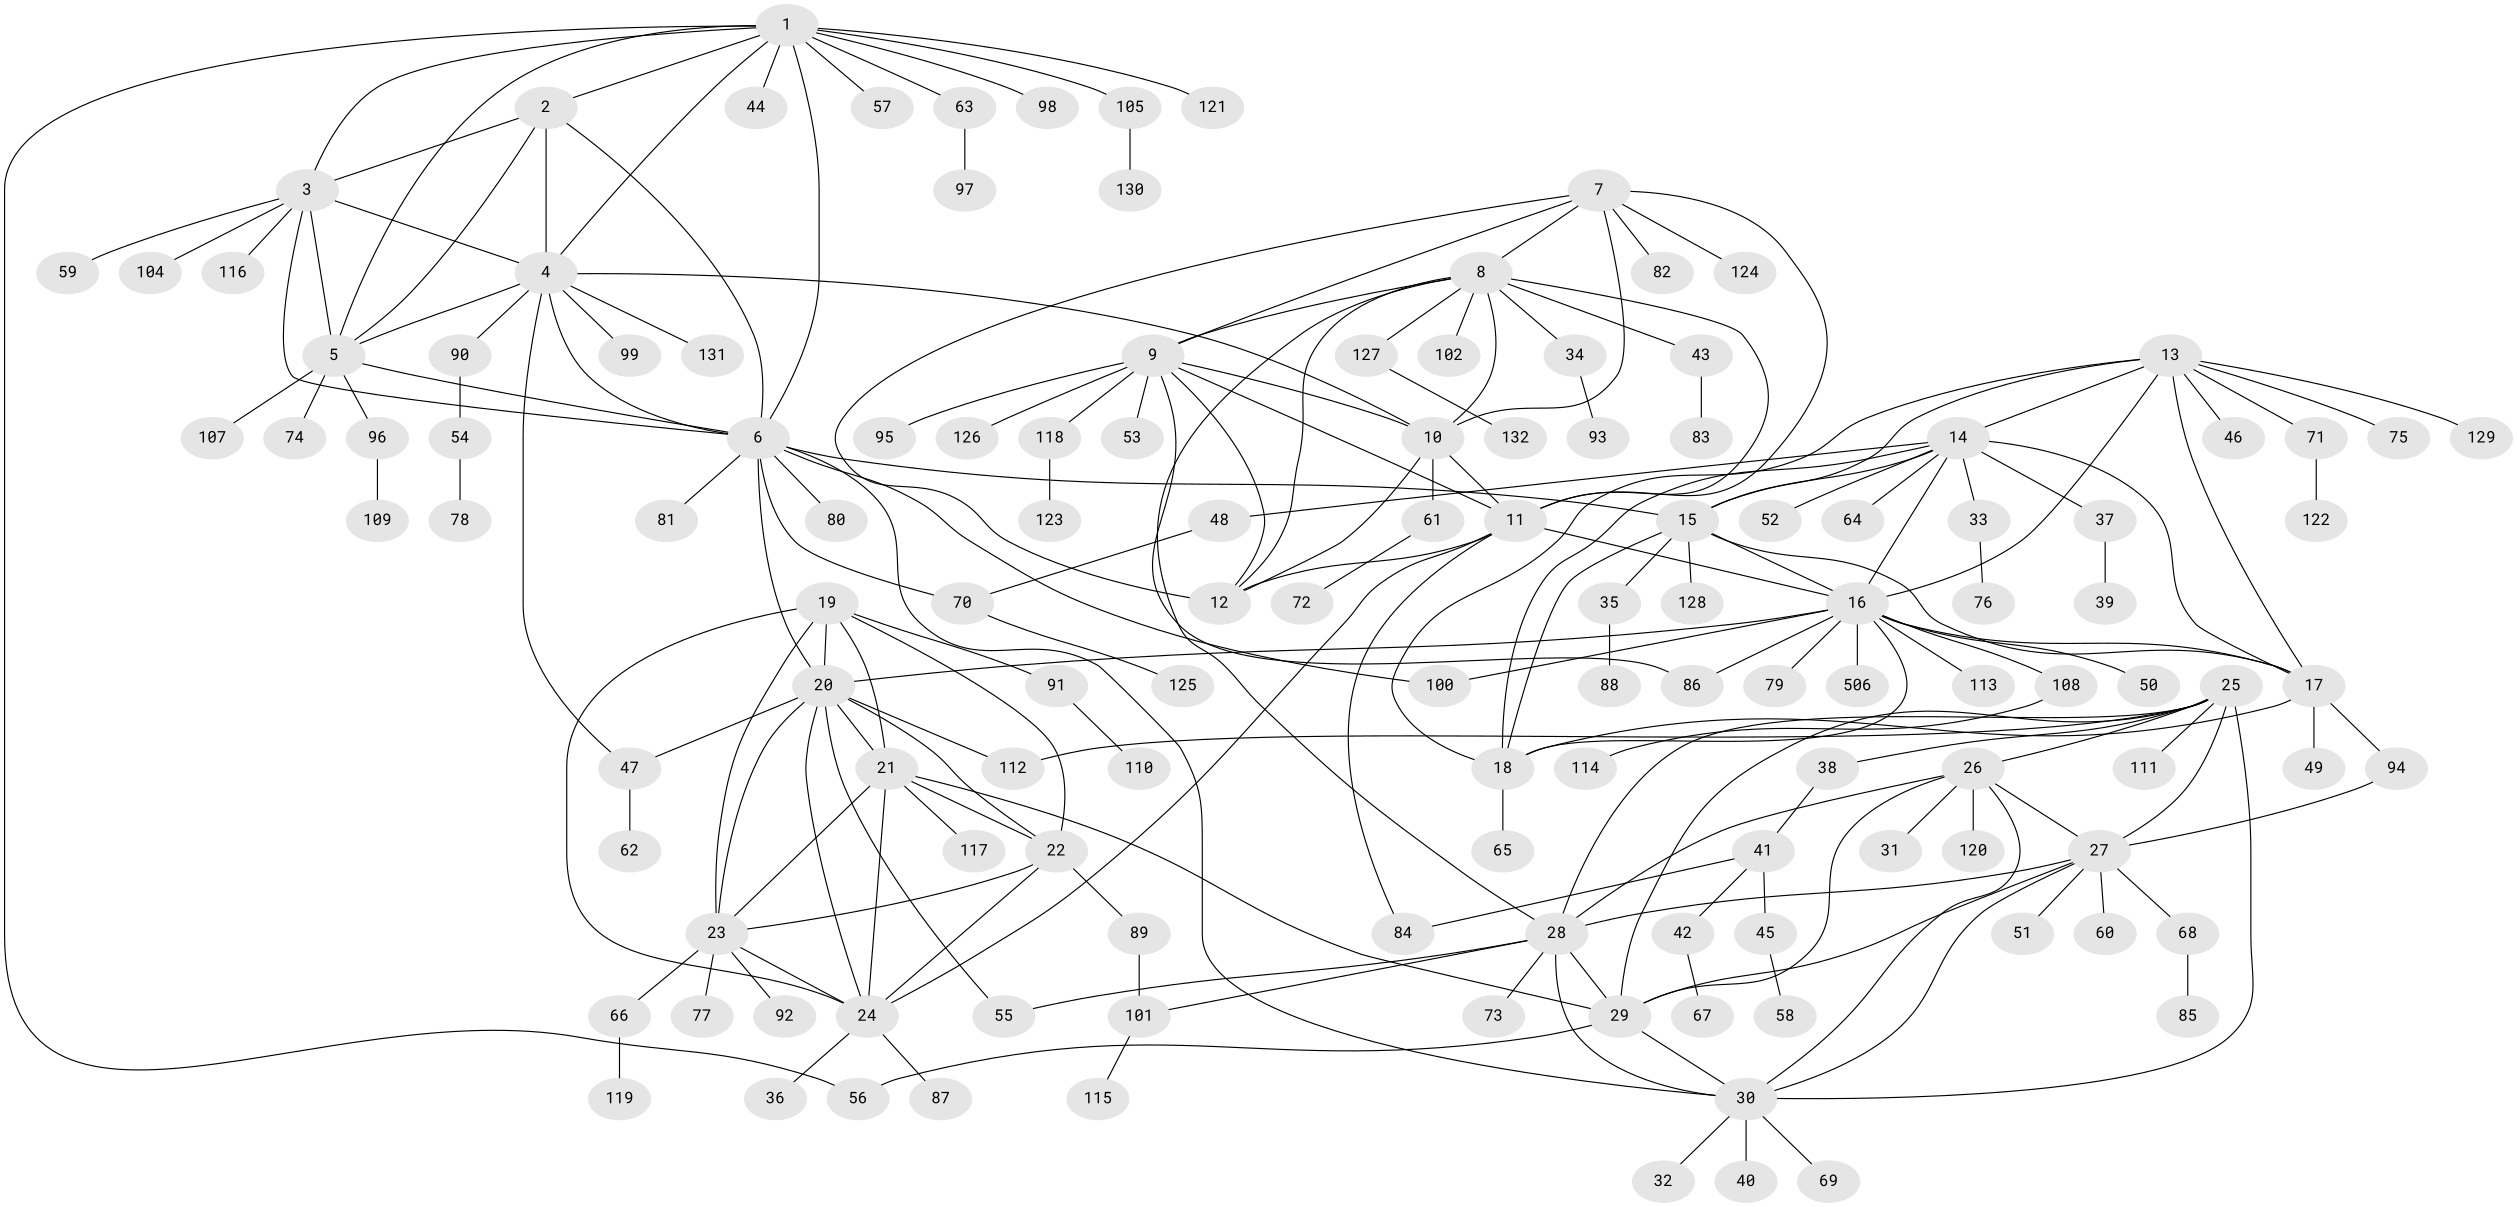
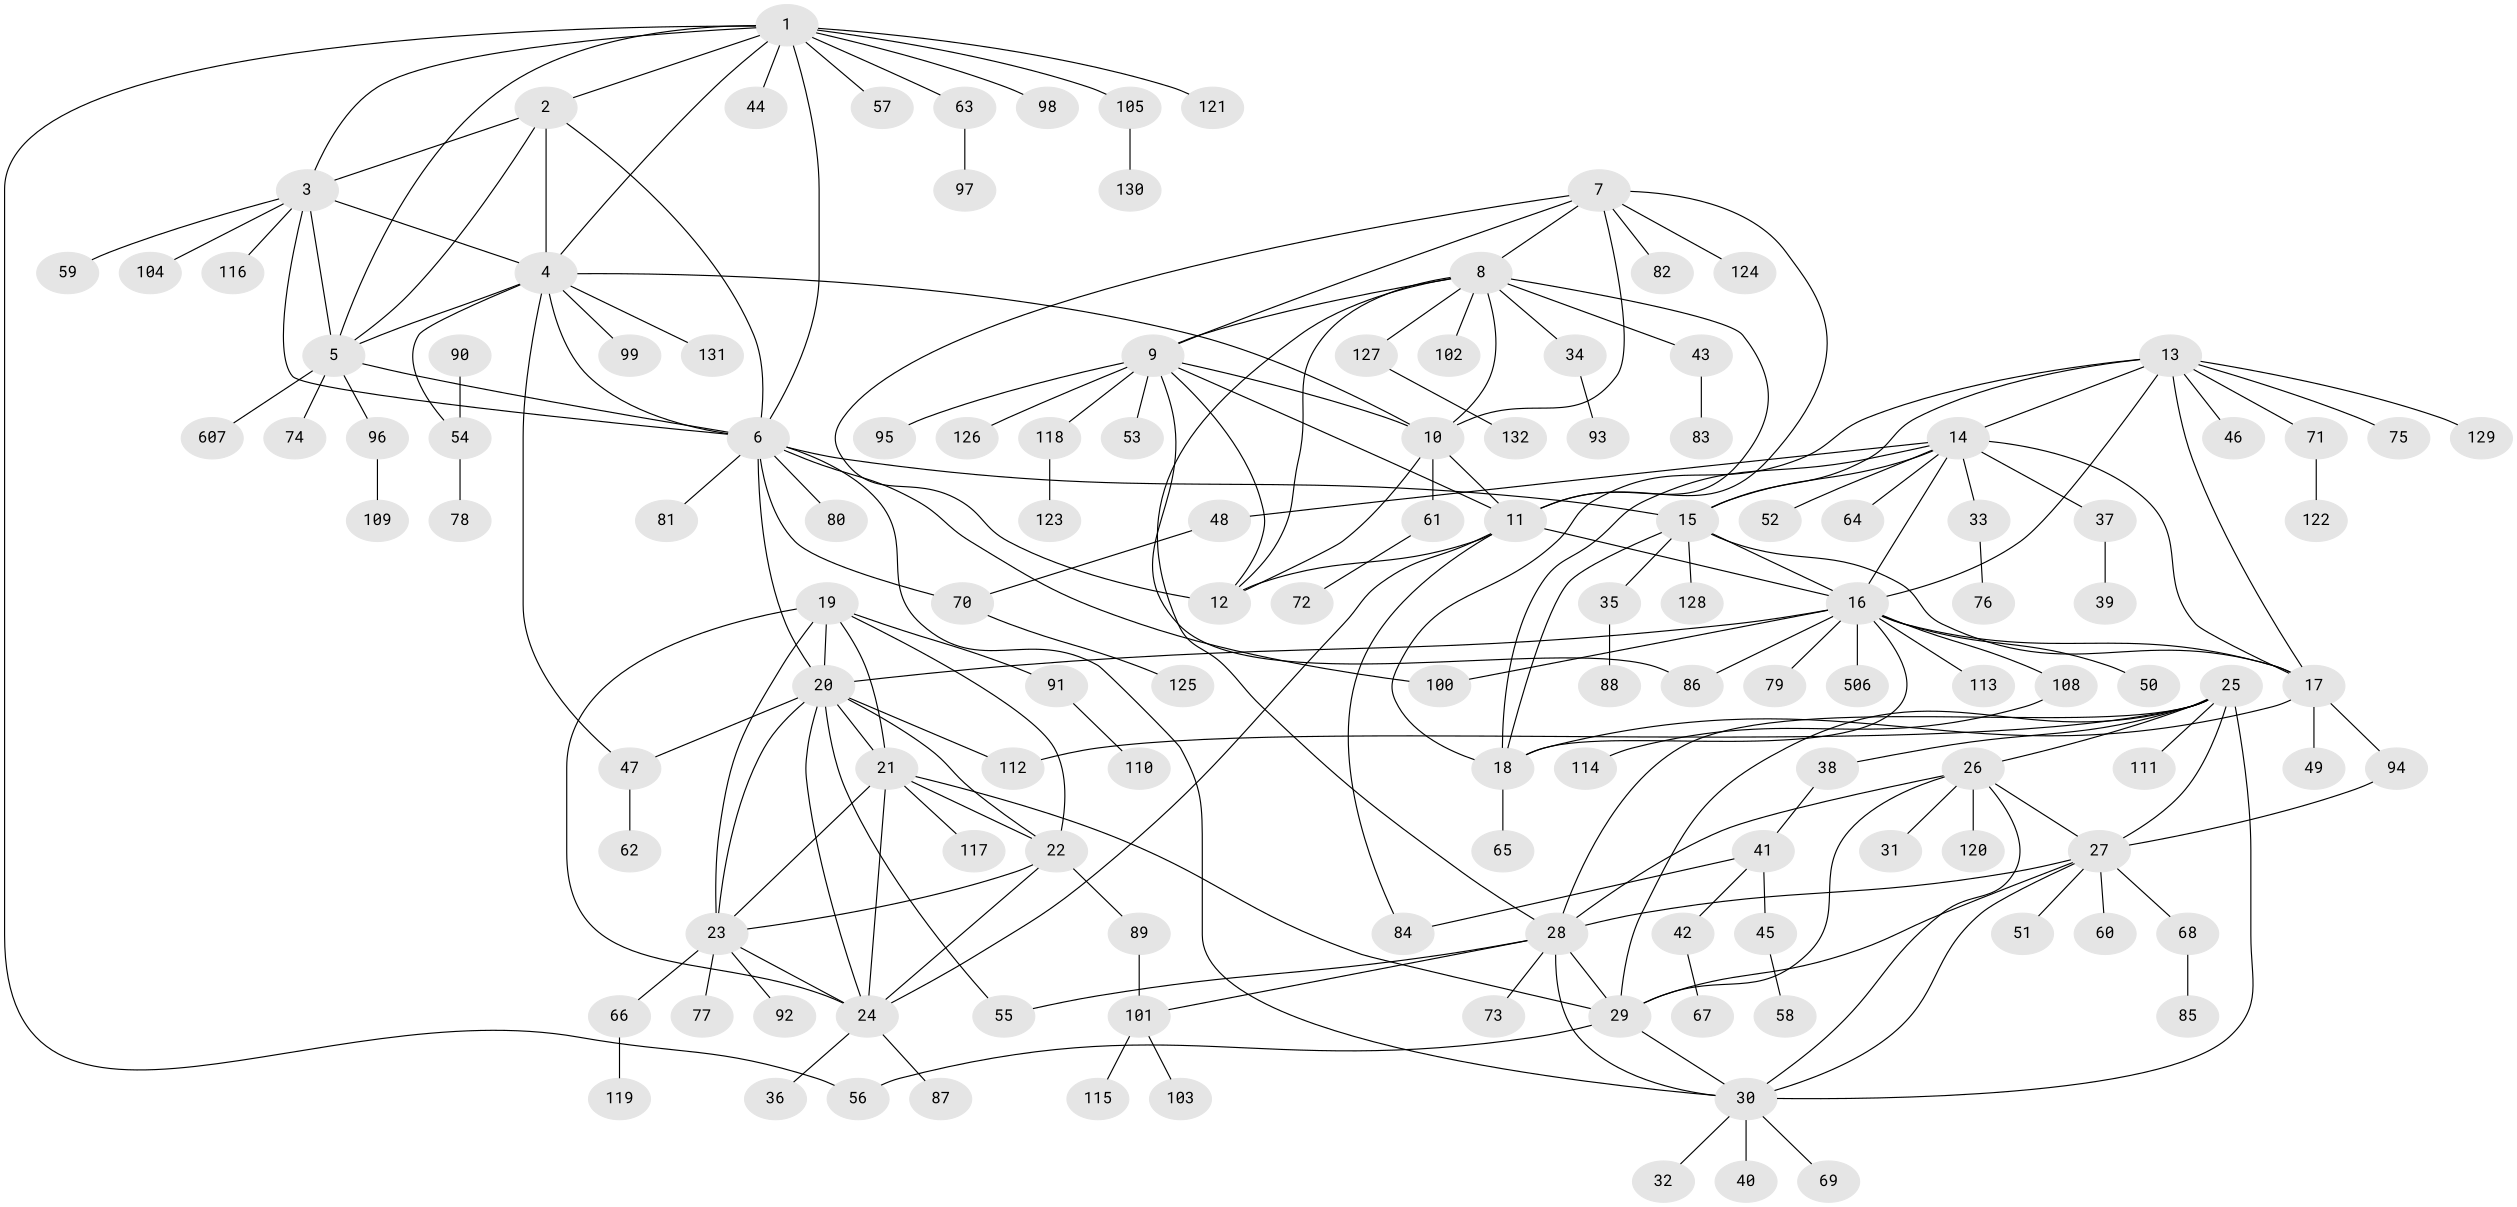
  graph {
    fontname="Roboto Mono"
    node [color=gray90 fontname="Roboto Mono" style=filled]
    edge [fontname="Roboto Mono"]
    1
    2
    3
    4
    5
    6
    44
    56
    57
    63
    98
    105
    121
    59
    104
    116
    10
    47
    90
    99
    131
    74
    96
-   107
+   107 [label=607]
    15
    20
    30
    70
    80
    81
    100
    97
    130
    11
    12
    61
    62
    54
    109
    16
    17
    18
    35
    128
    24
    21
    22
    23
    55
    112
    32
    40
    69
    78
    125
    7
    8
    9
    82
    124
    28
    34
    43
    102
    127
    53
    86
    95
    118
    126
    84
    29
    73
    101
    93
    83
    132
    123
    72
    50
    79
    n82 [label=506]
    108
    113
    36
    87
    13
    14
    46
    71
    75
    129
    33
    37
    48
    52
    64
    49
    94
    65
    122
    76
    39
    88
    114
    27
    51
    60
    68
    19
    91
    117
    89
    66
    77
    92
    110
    119
    25
    26
    38
    111
    31
    120
    41
    85
+   103
    115
    42
    45
    67
    58
    1 -- 2
    1 -- 3
    1 -- 4
    1 -- 5
    1 -- 6
    1 -- 44
    1 -- 56
    1 -- 57
    1 -- 63
    1 -- 98
    1 -- 105
    1 -- 121
    2 -- 3
    2 -- 4
    2 -- 5
    2 -- 6
    3 -- 4
    3 -- 5
    3 -- 6
    3 -- 59
    3 -- 104
    3 -- 116
    4 -- 5
    4 -- 6
    4 -- 10
    4 -- 47
-   4 -- 90
+   4 -- 54
    4 -- 99
    4 -- 131
    5 -- 6
    5 -- 74
    5 -- 96
    5 -- 107
    6 -- 15
    6 -- 20
    6 -- 30
    6 -- 70
    6 -- 80
    6 -- 81
    6 -- 100
    63 -- 97
    105 -- 130
    10 -- 11
    10 -- 12
    10 -- 61
    47 -- 62
    90 -- 54
    96 -- 109
    15 -- 16
    15 -- 17
    15 -- 18
    15 -- 35
    15 -- 128
    20 -- 47
    20 -- 24
    20 -- 21
    20 -- 22
    20 -- 23
    20 -- 55
    20 -- 112
    30 -- 32
    30 -- 40
    30 -- 69
    70 -- 125
    11 -- 12
    11 -- 16
    11 -- 24
    11 -- 84
    61 -- 72
    54 -- 78
    16 -- 20
    16 -- 100
    16 -- 17
    16 -- 18
    16 -- 86
    16 -- 50
    16 -- 79
    16 -- n82
    16 -- 108
    16 -- 113
    17 -- 18
    17 -- 49
    17 -- 94
    18 -- 65
    35 -- 88
    24 -- 36
    24 -- 87
    21 -- 24
    21 -- 22
    21 -- 23
    21 -- 29
    21 -- 117
    22 -- 24
    22 -- 23
    22 -- 89
    23 -- 24
    23 -- 66
    23 -- 77
    23 -- 92
    7 -- 10
    7 -- 11
    7 -- 12
    7 -- 8
    7 -- 9
    7 -- 82
    7 -- 124
    8 -- 10
    8 -- 11
    8 -- 12
    8 -- 9
    8 -- 28
    8 -- 34
    8 -- 43
    8 -- 102
    8 -- 127
    9 -- 10
    9 -- 11
    9 -- 12
    9 -- 53
    9 -- 86
    9 -- 95
    9 -- 118
    9 -- 126
    28 -- 30
    28 -- 55
    28 -- 29
    28 -- 73
    28 -- 101
    34 -- 93
    43 -- 83
    127 -- 132
    118 -- 123
    29 -- 56
    29 -- 30
+   101 -- 103
    101 -- 115
    108 -- 114
    13 -- 15
    13 -- 16
    13 -- 17
    13 -- 18
    13 -- 14
    13 -- 46
    13 -- 71
    13 -- 75
    13 -- 129
    14 -- 15
    14 -- 16
    14 -- 17
    14 -- 18
    14 -- 33
    14 -- 37
    14 -- 48
    14 -- 52
    14 -- 64
    71 -- 122
    33 -- 76
    37 -- 39
    48 -- 70
    94 -- 27
    27 -- 30
    27 -- 28
    27 -- 29
    27 -- 51
    27 -- 60
    27 -- 68
    68 -- 85
    19 -- 20
    19 -- 24
    19 -- 21
    19 -- 22
    19 -- 23
    19 -- 91
    91 -- 110
    89 -- 101
    66 -- 119
    25 -- 30
    25 -- 112
    25 -- 28
    25 -- 29
    25 -- 27
    25 -- 26
    25 -- 38
    25 -- 111
    26 -- 30
    26 -- 28
    26 -- 29
    26 -- 27
    26 -- 31
    26 -- 120
    38 -- 41
    41 -- 84
    41 -- 42
    41 -- 45
    42 -- 67
    45 -- 58
  }
